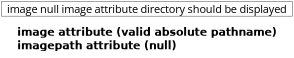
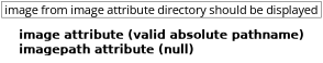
  graph {
    rankdir=LR
    fontname="Open Sans"
    node [fontname="Open Sans"]
    n1 [label=<<TABLE CELLSPACING="2" CELLPADDING="2" BORDER="0"  CELLBORDER="0"><TR><TD><TABLE CELLSPACING="3" CELLPADDING="1" BORDER="0"  CELLBORDER="0"> <TR><TD ALIGN="left"><FONT POINT-SIZE="30.0" FACE="Helvetica-Bold">image attribute (valid absolute pathname)</FONT></TD></TR><TR><TD ALIGN="left"><FONT POINT-SIZE="30.0" FACE="Helvetica-Bold">imagepath attribute (null)</FONT></TD></TR> </TABLE></TD></TR></TABLE>> shape=plaintext]
-   n2 [fontsize=30 label="image null image attribute directory should be displayed" labelloc=b shape=box]
+   n2 [fontsize=30 label="image from image attribute directory should be displayed" labelloc=b shape=box]
  }
